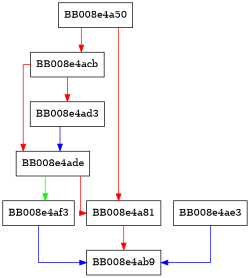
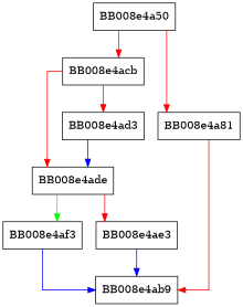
  digraph {
    splines=ortho
    node [shape=box]
    edge [color=red]
    BB008e4a50
    BB008e4acb
    BB008e4a81
    BB008e4ade
    BB008e4ad3
    BB008e4ab9
    BB008e4af3
    BB008e4ae3
    BB008e4a50 -> BB008e4acb
    BB008e4a50 -> BB008e4a81
    BB008e4acb -> BB008e4ade
    BB008e4acb -> BB008e4ad3
    BB008e4a81 -> BB008e4ab9
    BB008e4ade -> BB008e4af3 [color=green]
-   BB008e4ade -> BB008e4a81
+   BB008e4ade -> BB008e4ae3
    BB008e4ad3 -> BB008e4ade [color=blue]
    BB008e4af3 -> BB008e4ab9 [color=blue]
    BB008e4ae3 -> BB008e4ab9 [color=blue]
  }
